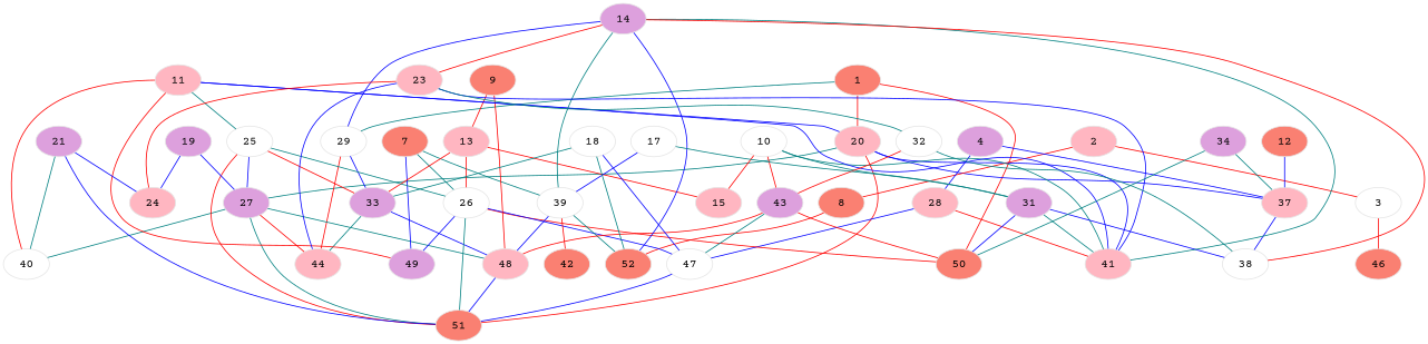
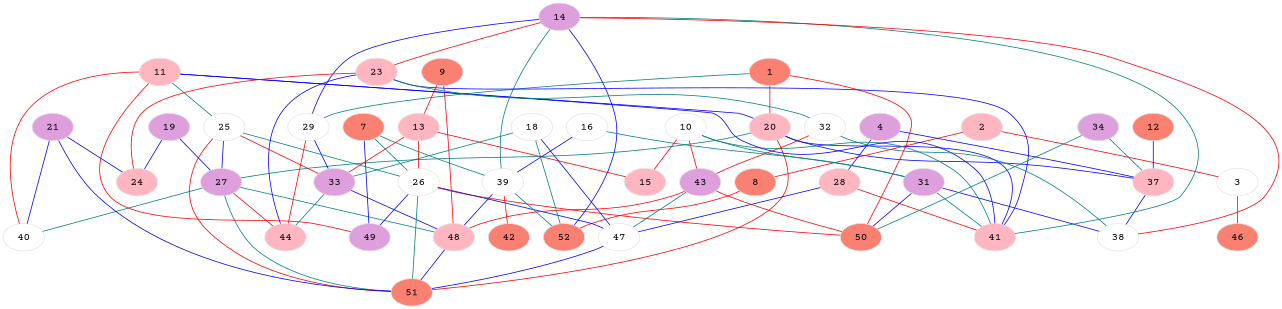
  graph {
    fontname="Courier Prime"
    node [color=gray90 fillcolor=lightpink fontname="Courier Prime" style=filled]
    edge [color=blue fontname="Courier Prime" weight=1.0]
    1 [fillcolor=salmon]
    20
    29 [fillcolor=white]
    50 [fillcolor=salmon]
    37
    41
    27 [fillcolor=plum]
    51 [fillcolor=salmon]
    33 [fillcolor=plum]
    44
    3 [fillcolor=white]
    2
    8 [fillcolor=salmon]
    46 [fillcolor=salmon]
    52 [fillcolor=salmon]
    4 [fillcolor=plum]
    28
    47 [fillcolor=white]
    38 [fillcolor=white]
    7 [fillcolor=salmon]
    26 [fillcolor=white]
    39 [fillcolor=white]
    49 [fillcolor=plum]
    48
    42 [fillcolor=salmon]
    9 [fillcolor=salmon]
    13
    15
    10 [fillcolor=white]
    31 [fillcolor=plum]
    43 [fillcolor=plum]
    11
    25 [fillcolor=white]
    40 [fillcolor=white]
    12 [fillcolor=salmon]
    14 [fillcolor=plum]
    23
    24
    32 [fillcolor=white]
-   16 [fillcolor=white label=17]
+   16 [fillcolor=white]
    18 [fillcolor=white]
    19 [fillcolor=plum]
    21 [fillcolor=plum]
    34 [fillcolor=plum]
    1 -- 20 [color=red]
    1 -- 29 [color=teal]
    1 -- 50 [color=red]
    20 -- 37
    20 -- 41
    20 -- 27 [color=teal]
    20 -- 51 [color=red]
    29 -- 33
    29 -- 44 [color=red]
    37 -- 38
    27 -- 51 [color=teal]
    27 -- 44 [color=red]
    27 -- 48 [color=teal]
    27 -- 40 [color=teal weight=2.0]
    33 -- 44 [color=teal]
    33 -- 48
    3 -- 46 [color=red]
    2 -- 3 [color=red]
    2 -- 8 [color=red]
    8 -- 52 [color=red]
    4 -- 37
    4 -- 28
    28 -- 41 [color=red]
    28 -- 47
    47 -- 51
    7 -- 26 [color=teal]
    7 -- 39 [color=teal]
    7 -- 49
    26 -- 50 [color=red]
    26 -- 51 [color=teal]
    26 -- 47
    26 -- 49
    39 -- 52 [color=teal]
    39 -- 48
    39 -- 42 [color=red]
    48 -- 51
    9 -- 48 [color=red]
    9 -- 13 [color=red]
    13 -- 33 [color=red]
    13 -- 26 [color=red]
    13 -- 15 [color=red]
    10 -- 41 [color=teal]
    10 -- 15 [color=red]
    10 -- 31 [color=teal]
    10 -- 43 [color=red]
    31 -- 50
    31 -- 41 [color=teal]
    31 -- 38
    43 -- 50 [color=red weight=2.0]
    43 -- 47 [color=teal]
    43 -- 48 [color=red]
    11 -- 20
    11 -- 41
    11 -- 49 [color=red]
    11 -- 25 [color=teal]
    11 -- 40 [color=red weight=2.0]
    25 -- 27
    25 -- 51 [color=red]
    25 -- 33 [color=red]
    25 -- 26 [color=teal weight=2.0]
    12 -- 37
    14 -- 29
    14 -- 41 [color=teal]
    14 -- 52
    14 -- 38 [color=red]
    14 -- 39 [color=teal]
    14 -- 23 [color=red]
    23 -- 41
    23 -- 44
    23 -- 24 [color=red weight=2.0]
    23 -- 32 [color=teal]
    32 -- 38 [color=teal]
    32 -- 43 [color=red]
    16 -- 39
    16 -- 31 [color=teal]
    18 -- 33 [color=teal]
    18 -- 52 [color=teal]
    18 -- 47
    19 -- 27
    19 -- 24
    21 -- 51
-   21 -- 40 [color=teal]
+   21 -- 40
    21 -- 24
    34 -- 50 [color=teal]
    34 -- 37 [color=teal]
  }
